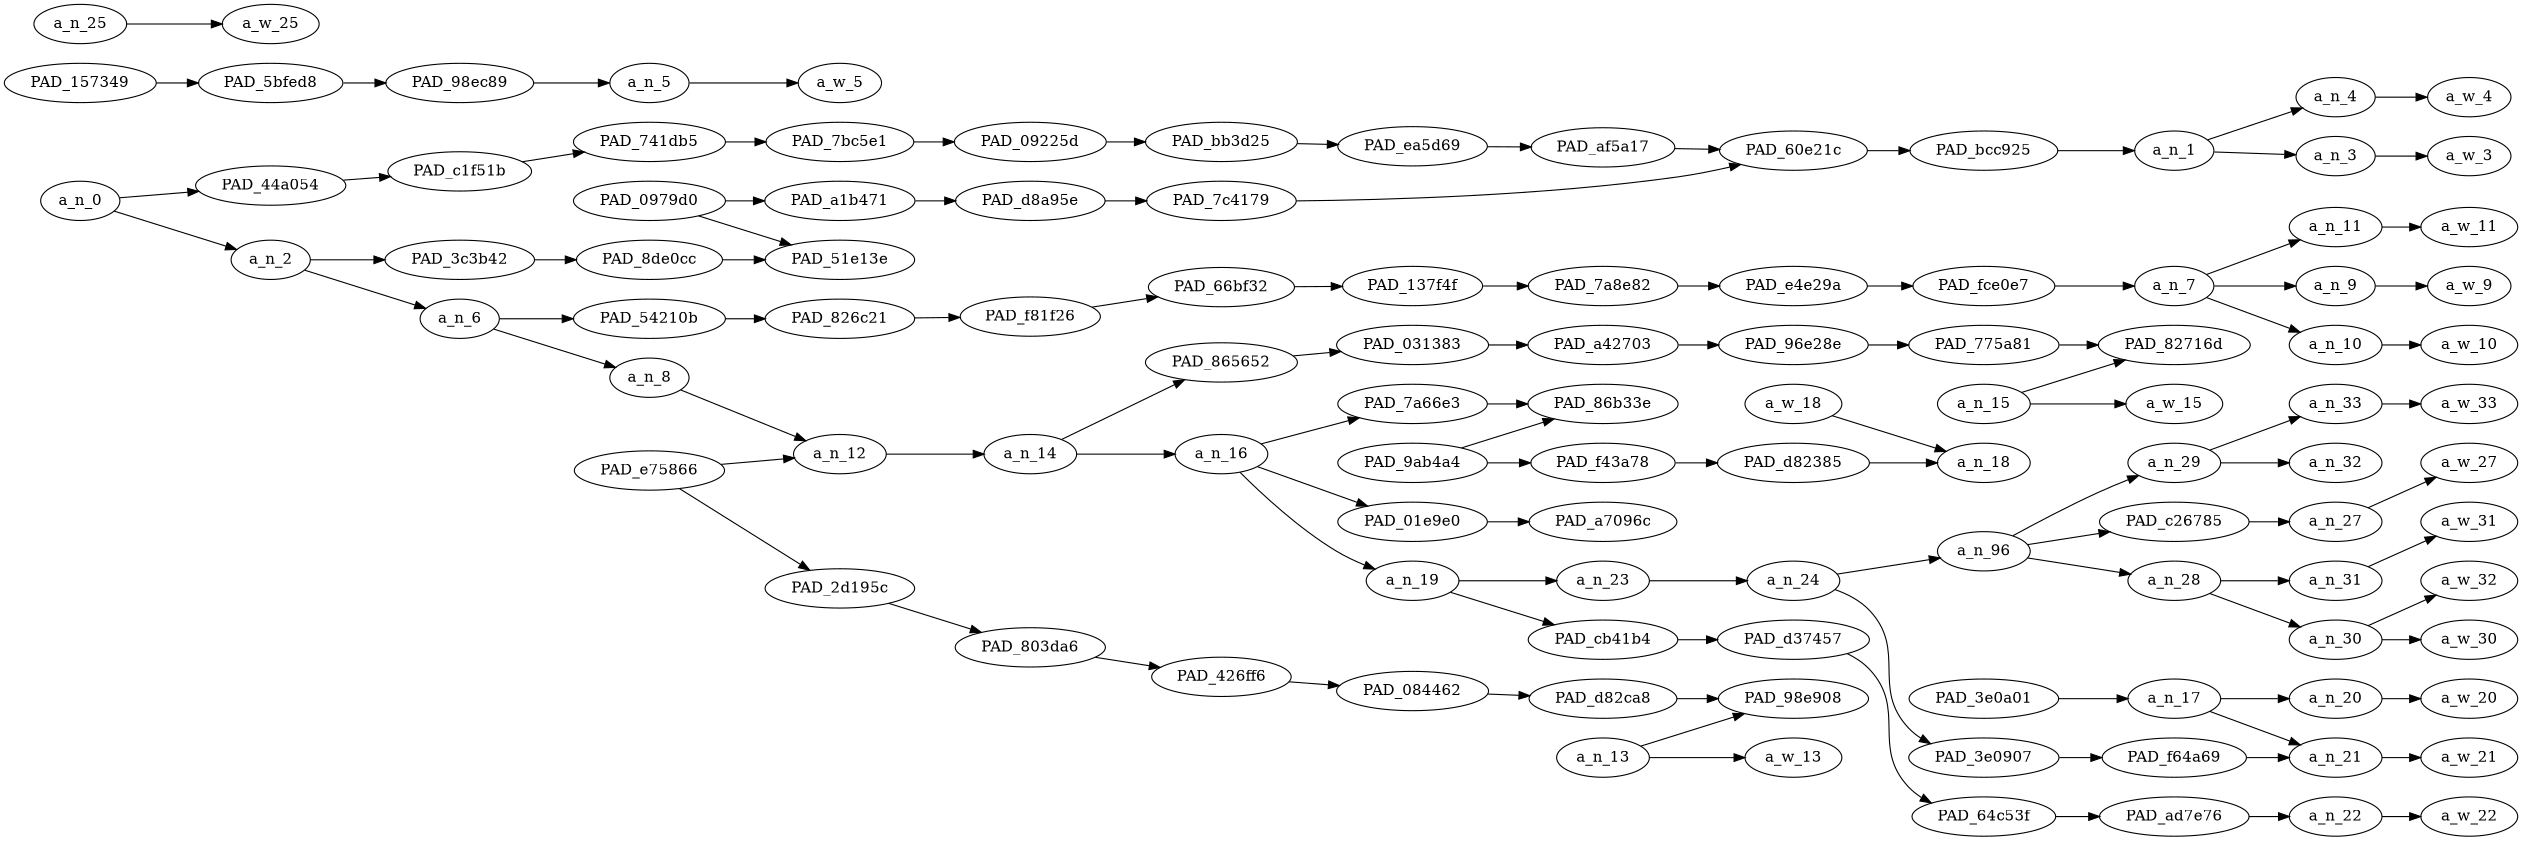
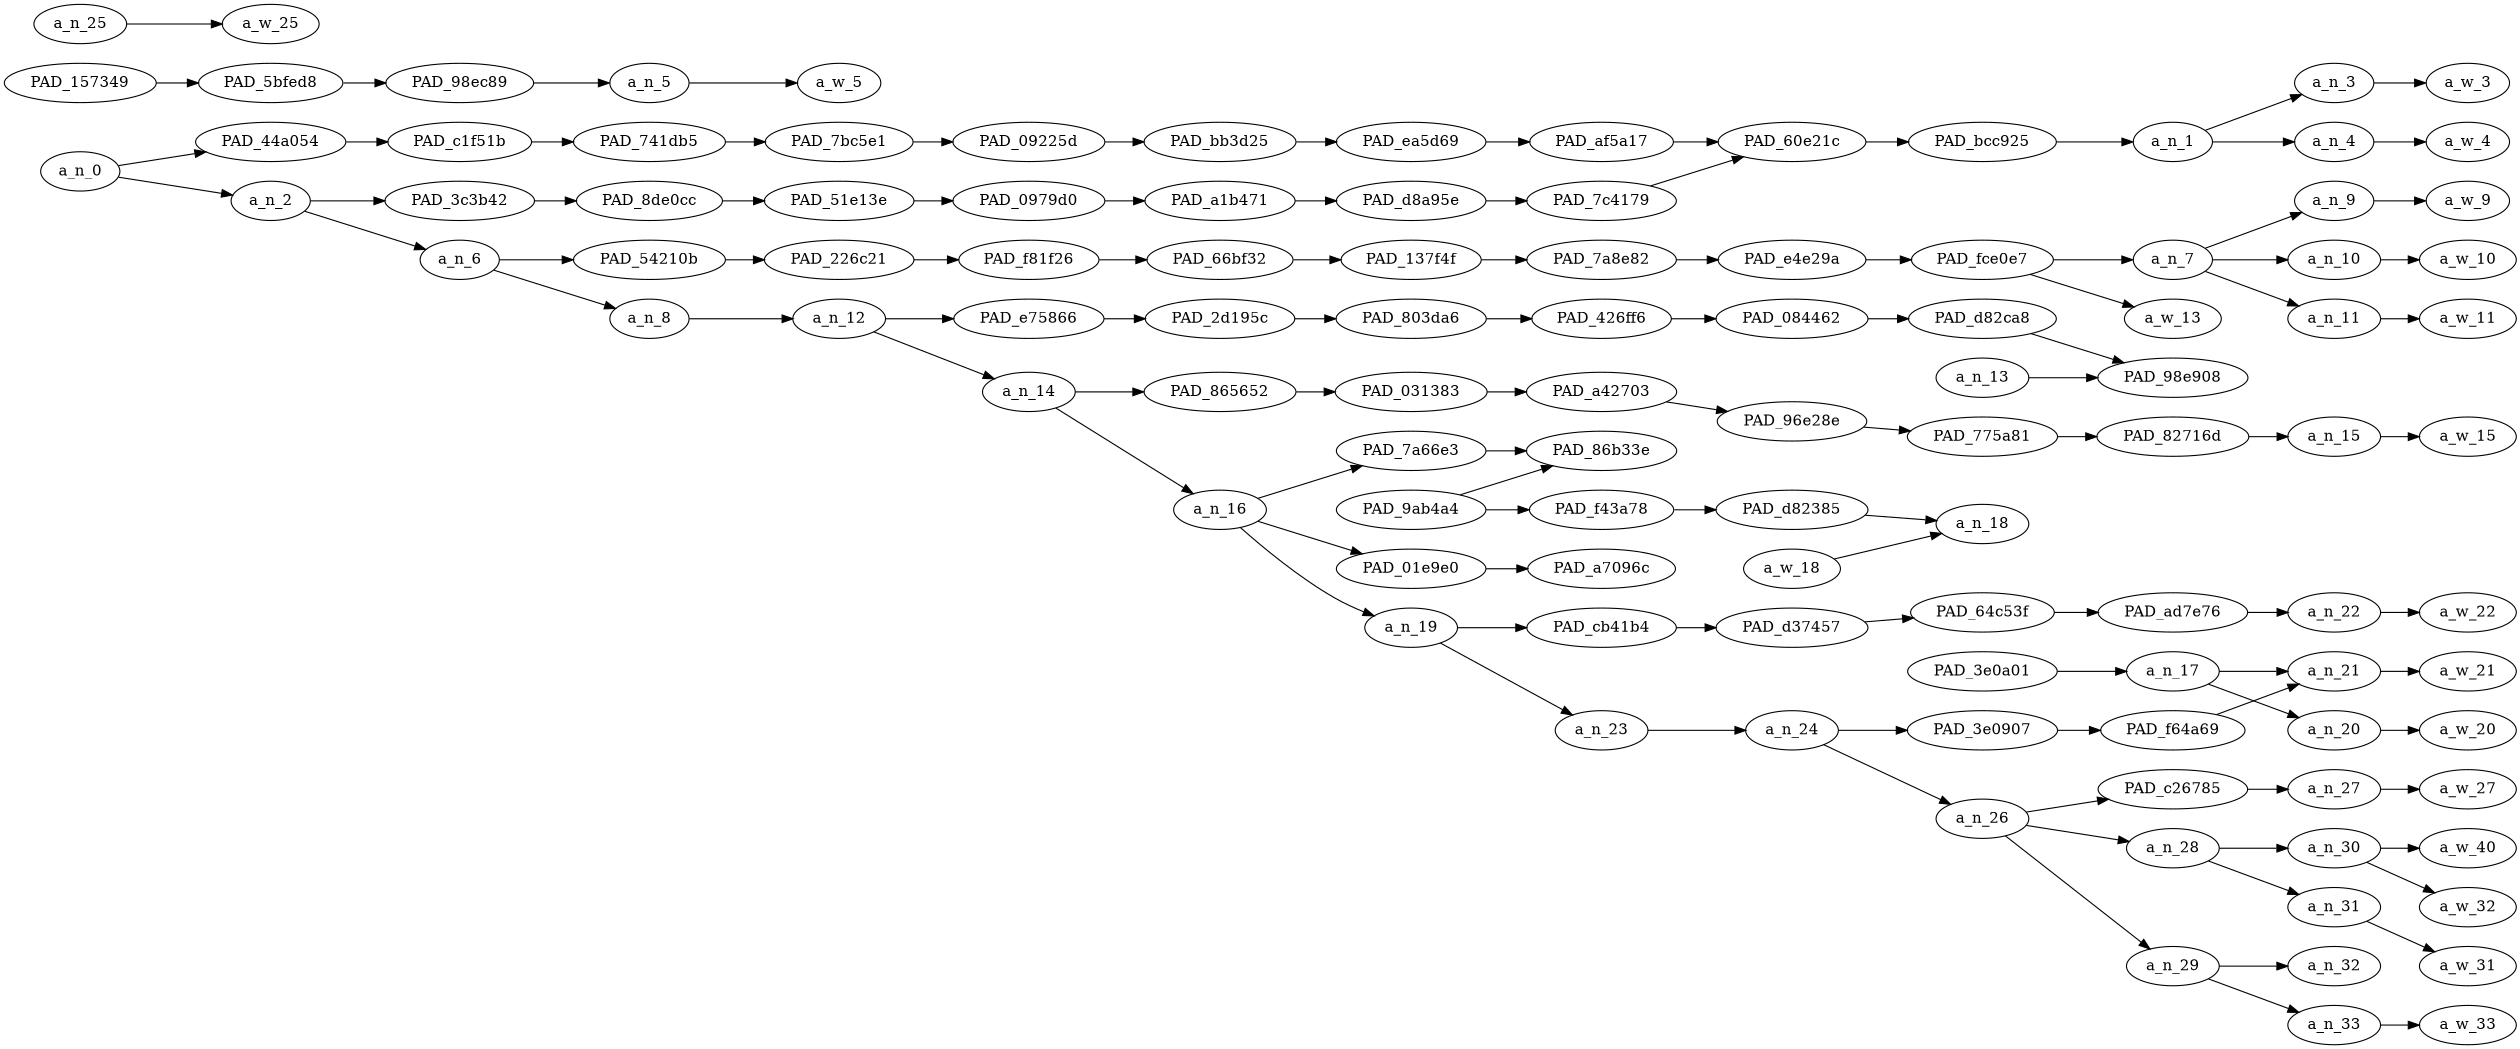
  strict digraph {
    rankdir=LR
    node [div_dir=1 index=0 level=1 text_span="[2]" value=0.21479420]
    a_n_0 [level=13 text_span="[0, 1, 2, 3, 4, 5, 6, 7, 8, 9, 10, 11, 12, 13, 14, 15, 16, 17]" value=0.99999997]
    PAD_44a054 [level=12 text_span="[0, 1]"]
    a_n_2 [index=1 level=12 text_span="[2, 3, 4, 5, 6, 7, 8, 9, 10, 11, 12, 13, 14, 15, 16, 17]" value=0.78407282]
    PAD_c1f51b [level=11 text_span="[0, 1]"]
    PAD_3c3b42 [index=1 level=11 value=0.05037981]
    a_n_6 [index=2 level=11 text_span="[3, 4, 5, 6, 7, 8, 9, 10, 11, 12, 13, 14, 15, 16, 17]" value=0.73280863]
    PAD_741db5 [level=10 text_span="[0, 1]"]
    PAD_8de0cc [index=1 level=10 value=0.05037981]
    PAD_54210b [index=2 level=10 text_span="[3, 4, 5]" value=0.12139329]
    a_n_8 [index=3 level=10 text_span="[6, 7, 8, 9, 10, 11, 12, 13, 14, 15, 16, 17]" value=0.61056386]
    PAD_7bc5e1 [level=9 text_span="[0, 1]"]
    PAD_09225d [level=8 text_span="[0, 1]"]
    PAD_bb3d25 [level=7 text_span="[0, 1]"]
    PAD_ea5d69 [level=6 text_span="[0, 1]"]
    PAD_af5a17 [level=5 text_span="[0, 1]"]
    PAD_60e21c [level=4 text_span="[0, 1]"]
    PAD_bcc925 [level=3 text_span="[0, 1]"]
    a_n_1 [level=2 text_span="[0, 1]"]
    a_n_3 [div_dir=-1 text_span="[0]" value=0.07014509]
    a_n_4 [index=1 text_span="[1]" value=0.14347779]
    a_w_3 [div_dir=0 level=0 text_span="[0]" value="<user>"]
    a_w_4 [div_dir=0 index=1 level=0 text_span="[1]" value=jews]
    PAD_51e13e [index=1 level=9 value=0.05037981]
-   PAD_226c21 [index=2 level=9 text_span="[3, 4, 5]" value=0.12139329 label=PAD_826c21]
+   PAD_226c21 [index=2 level=9 text_span="[3, 4, 5]" value=0.12139329]
    a_n_12 [index=3 level=9 text_span="[6, 7, 8, 9, 10, 11, 12, 13, 14, 15, 16, 17]" value=0.60974362]
    PAD_0979d0 [index=1 level=8 value=0.05037981]
    PAD_a1b471 [index=1 level=7 value=0.05037981]
    PAD_d8a95e [index=1 level=6 value=0.05037981]
    PAD_7c4179 [index=1 level=5 value=0.05037981]
    PAD_157349 [index=1 level=4 value=0.05037981]
    PAD_5bfed8 [index=1 level=3 value=0.05037981]
    PAD_98ec89 [index=1 level=2 value=0.05037981]
    a_n_5 [index=2 value=0.05037981]
    a_w_5 [div_dir=0 index=2 level=0 value=have]
    PAD_f81f26 [index=2 level=8 text_span="[3, 4, 5]" value=0.12139329]
    PAD_e75866 [index=3 level=8 text_span="[6]" value=0.03962730]
    a_n_14 [index=4 level=8 text_span="[7, 8, 9, 10, 11, 12, 13, 14, 15, 16, 17]" value=0.56929609]
    PAD_66bf32 [index=2 level=7 text_span="[3, 4, 5]" value=0.12139329]
    PAD_137f4f [index=2 level=6 text_span="[3, 4, 5]" value=0.12139329]
    PAD_7a8e82 [index=2 level=5 text_span="[3, 4, 5]" value=0.12139329]
    PAD_e4e29a [index=2 level=4 text_span="[3, 4, 5]" value=0.12139329]
    PAD_fce0e7 [index=2 level=3 text_span="[3, 4, 5]" value=0.12139329]
    a_n_7 [index=2 level=2 text_span="[3, 4, 5]" value=0.12139329]
    a_n_9 [index=3 text_span="[3]" value=0.04051874]
    a_n_10 [index=4 text_span="[4]" value=0.03761997]
    a_n_11 [index=5 text_span="[5]" value=0.04299397]
    a_w_9 [div_dir=0 index=3 level=0 text_span="[3]" value=their]
    a_w_10 [div_dir=0 index=4 level=0 text_span="[4]" value=own]
    a_w_11 [div_dir=0 index=5 level=0 text_span="[5]" value=country]
    PAD_2d195c [index=3 level=7 text_span="[6]" value=0.03962730]
    PAD_865652 [index=4 level=7 text_span="[7]" value=0.03898397]
    a_n_16 [index=5 level=7 text_span="[8, 9, 10, 11, 12, 13, 14, 15, 16, 17]" value=0.52954971]
    PAD_803da6 [index=3 level=6 text_span="[6]" value=0.03962730]
    PAD_031383 [index=4 level=6 text_span="[7]" value=0.03898397]
    PAD_7a66e3 [div_dir=-1 index=6 level=6 text_span="[10]" value=0.03273465]
    PAD_01e9e0 [index=5 level=6 text_span="[8, 9]" value=0.12923338]
    a_n_19 [index=7 level=6 text_span="[11, 12, 13, 14, 15, 16, 17]" value=0.36687295]
    PAD_426ff6 [index=3 level=5 text_span="[6]" value=0.03962730]
    PAD_084462 [index=3 level=4 text_span="[6]" value=0.03962730]
    PAD_d82ca8 [index=3 level=3 text_span="[6]" value=0.03962730]
    PAD_98e908 [index=3 level=2 text_span="[6]" value=0.03962730]
    a_n_13 [index=6 text_span="[6]" value=0.03962730]
    a_w_13 [div_dir=0 index=6 level=0 text_span="[6]" value=they]
    PAD_a42703 [index=4 level=5 text_span="[7]" value=0.03898397]
    PAD_86b33e [div_dir=-1 index=6 level=5 text_span="[10]" value=0.03273465]
    PAD_a7096c [index=5 level=5 text_span="[8, 9]" value=0.12923338]
    PAD_cb41b4 [index=7 level=5 text_span="[11]" value=0.03183747]
    a_n_23 [index=8 level=5 text_span="[12, 13, 14, 15, 16, 17]" value=0.33432148]
    PAD_96e28e [index=4 level=4 text_span="[7]" value=0.03898397]
    PAD_775a81 [index=4 level=3 text_span="[7]" value=0.03898397]
    PAD_82716d [index=4 level=2 text_span="[7]" value=0.03898397]
    a_n_15 [index=7 text_span="[7]" value=0.03898397]
    a_w_15 [div_dir=0 index=7 level=0 text_span="[7]" value=should]
    PAD_d37457 [index=7 level=4 text_span="[11]" value=0.03183747]
    a_n_24 [index=8 level=4 text_span="[12, 13, 14, 15, 16, 17]" value=0.33357715]
    PAD_9ab4a4 [div_dir=-1 index=6 level=4 text_span="[10]" value=0.03273465]
    PAD_f43a78 [div_dir=-1 index=6 level=3 text_span="[10]" value=0.03273465]
    PAD_d82385 [div_dir=-1 index=6 level=2 text_span="[10]" value=0.03273465]
    a_n_18 [div_dir=-1 index=10 text_span="[10]" value=0.03273465]
    a_w_18 [div_dir=0 index=10 level=0 text_span="[10]" value=and]
    PAD_3e0a01 [index=5 level=3 text_span="[8, 9]" value=0.12923338]
    a_n_17 [index=5 level=2 text_span="[8, 9]" value=0.12923338]
    a_n_20 [index=8 text_span="[8]" value=0.03531107]
    a_n_21 [index=9 text_span="[9]" value=0.09360449]
    a_w_20 [div_dir=0 index=8 level=0 text_span="[8]" value=stop]
    a_w_21 [div_dir=0 index=9 level=0 text_span="[9]" value=meddling]
    PAD_64c53f [index=7 level=3 text_span="[11]" value=0.03183747]
    PAD_3e0907 [index=8 level=3 text_span="[12]" value=0.02756448]
-   a_n_26 [index=9 level=3 text_span="[13, 14, 15, 16, 17]" value=0.30526834 label=a_n_96]
+   a_n_26 [index=9 level=3 text_span="[13, 14, 15, 16, 17]" value=0.30526834]
    PAD_ad7e76 [index=7 level=2 text_span="[11]" value=0.03183747]
    a_n_22 [index=11 text_span="[11]" value=0.03183747]
    a_w_22 [div_dir=0 index=11 level=0 text_span="[11]" value=trying]
    PAD_f64a69 [index=8 level=2 text_span="[12]" value=0.02756448]
    PAD_c26785 [index=9 level=2 text_span="[13]" value=0.05973390]
    a_n_28 [index=10 level=2 text_span="[14, 15]" value=0.09236065]
    a_n_29 [index=11 level=2 text_span="[16, 17]" value=0.15241099]
    a_n_27 [index=13 text_span="[13]" value=0.05973390]
    a_n_30 [index=14 text_span="[14]" value=0.04304704]
    a_n_31 [index=15 text_span="[15]" value=0.04901551]
    a_n_32 [index=16 text_span="[16]" value=0.04660874]
    a_n_33 [index=17 text_span="[17]" value=0.10506065]
    a_n_25 [index=12 text_span="[12]" value=0.02756448]
    a_w_25 [div_dir=0 index=12 level=0 text_span="[12]" value=to]
    a_w_27 [div_dir=0 index=13 level=0 text_span="[13]" value=flood]
-   a_w_30 [div_dir=0 index=14 level=0 text_span="[14]" value=our]
+   a_w_30 [div_dir=0 index=14 level=0 text_span="[14]" value=our label=a_w_40]
    a_w_32 [div_dir=0 index=16 level=0 text_span="[16]" value=with]
    a_w_31 [div_dir=0 index=15 level=0 text_span="[15]" value=nations]
    a_w_33 [div_dir=0 index=17 level=0 text_span="[17]" value=immigrants]
    a_n_0 -> PAD_44a054
    a_n_0 -> a_n_2
    PAD_44a054 -> PAD_c1f51b
    a_n_2 -> PAD_3c3b42
    a_n_2 -> a_n_6
    PAD_c1f51b -> PAD_741db5
    PAD_3c3b42 -> PAD_8de0cc
    a_n_6 -> PAD_54210b
    a_n_6 -> a_n_8
    PAD_741db5 -> PAD_7bc5e1
    PAD_8de0cc -> PAD_51e13e
    PAD_54210b -> PAD_226c21
    a_n_8 -> a_n_12
    PAD_7bc5e1 -> PAD_09225d
    PAD_09225d -> PAD_bb3d25
    PAD_bb3d25 -> PAD_ea5d69
    PAD_ea5d69 -> PAD_af5a17
    PAD_af5a17 -> PAD_60e21c
    PAD_60e21c -> PAD_bcc925
    PAD_bcc925 -> a_n_1
    a_n_1 -> a_n_3
    a_n_1 -> a_n_4
    a_n_3 -> a_w_3
    a_n_4 -> a_w_4
-   PAD_0979d0 -> PAD_51e13e
+   PAD_51e13e -> PAD_0979d0
    PAD_226c21 -> PAD_f81f26
-   PAD_e75866 -> a_n_12
+   a_n_12 -> PAD_e75866
    a_n_12 -> a_n_14
    PAD_0979d0 -> PAD_a1b471
    PAD_a1b471 -> PAD_d8a95e
    PAD_d8a95e -> PAD_7c4179
    PAD_7c4179 -> PAD_60e21c
    PAD_157349 -> PAD_5bfed8
    PAD_5bfed8 -> PAD_98ec89
    PAD_98ec89 -> a_n_5
    a_n_5 -> a_w_5
    PAD_f81f26 -> PAD_66bf32
    PAD_e75866 -> PAD_2d195c
    a_n_14 -> PAD_865652
    a_n_14 -> a_n_16
    PAD_66bf32 -> PAD_137f4f
    PAD_137f4f -> PAD_7a8e82
    PAD_7a8e82 -> PAD_e4e29a
    PAD_e4e29a -> PAD_fce0e7
    PAD_fce0e7 -> a_n_7
    a_n_7 -> a_n_9
    a_n_7 -> a_n_10
    a_n_7 -> a_n_11
    a_n_9 -> a_w_9
    a_n_10 -> a_w_10
    a_n_11 -> a_w_11
    PAD_2d195c -> PAD_803da6
    PAD_865652 -> PAD_031383
    a_n_16 -> PAD_7a66e3
    a_n_16 -> PAD_01e9e0
    a_n_16 -> a_n_19
    PAD_803da6 -> PAD_426ff6
    PAD_031383 -> PAD_a42703
    PAD_7a66e3 -> PAD_86b33e
    PAD_01e9e0 -> PAD_a7096c
    a_n_19 -> PAD_cb41b4
    a_n_19 -> a_n_23
    PAD_426ff6 -> PAD_084462
    PAD_084462 -> PAD_d82ca8
    PAD_d82ca8 -> PAD_98e908
    a_n_13 -> PAD_98e908
-   a_n_13 -> a_w_13
+   PAD_fce0e7 -> a_w_13
    PAD_a42703 -> PAD_96e28e
    PAD_cb41b4 -> PAD_d37457
    a_n_23 -> a_n_24
    PAD_96e28e -> PAD_775a81
    PAD_775a81 -> PAD_82716d
-   a_n_15 -> PAD_82716d
+   PAD_82716d -> a_n_15
    a_n_15 -> a_w_15
    PAD_d37457 -> PAD_64c53f
    a_n_24 -> PAD_3e0907
    a_n_24 -> a_n_26
    PAD_9ab4a4 -> PAD_86b33e
    PAD_9ab4a4 -> PAD_f43a78
    PAD_f43a78 -> PAD_d82385
    PAD_d82385 -> a_n_18
    a_w_18 -> a_n_18
    PAD_3e0a01 -> a_n_17
    a_n_17 -> a_n_20
    a_n_17 -> a_n_21
    a_n_20 -> a_w_20
    a_n_21 -> a_w_21
    PAD_64c53f -> PAD_ad7e76
    PAD_3e0907 -> PAD_f64a69
    a_n_26 -> PAD_c26785
    a_n_26 -> a_n_28
    a_n_26 -> a_n_29
    PAD_ad7e76 -> a_n_22
    a_n_22 -> a_w_22
    PAD_f64a69 -> a_n_21
    PAD_c26785 -> a_n_27
    a_n_28 -> a_n_30
    a_n_28 -> a_n_31
    a_n_29 -> a_n_32
    a_n_29 -> a_n_33
    a_n_27 -> a_w_27
    a_n_30 -> a_w_30
    a_n_30 -> a_w_32
    a_n_31 -> a_w_31
    a_n_33 -> a_w_33
    a_n_25 -> a_w_25
  }
